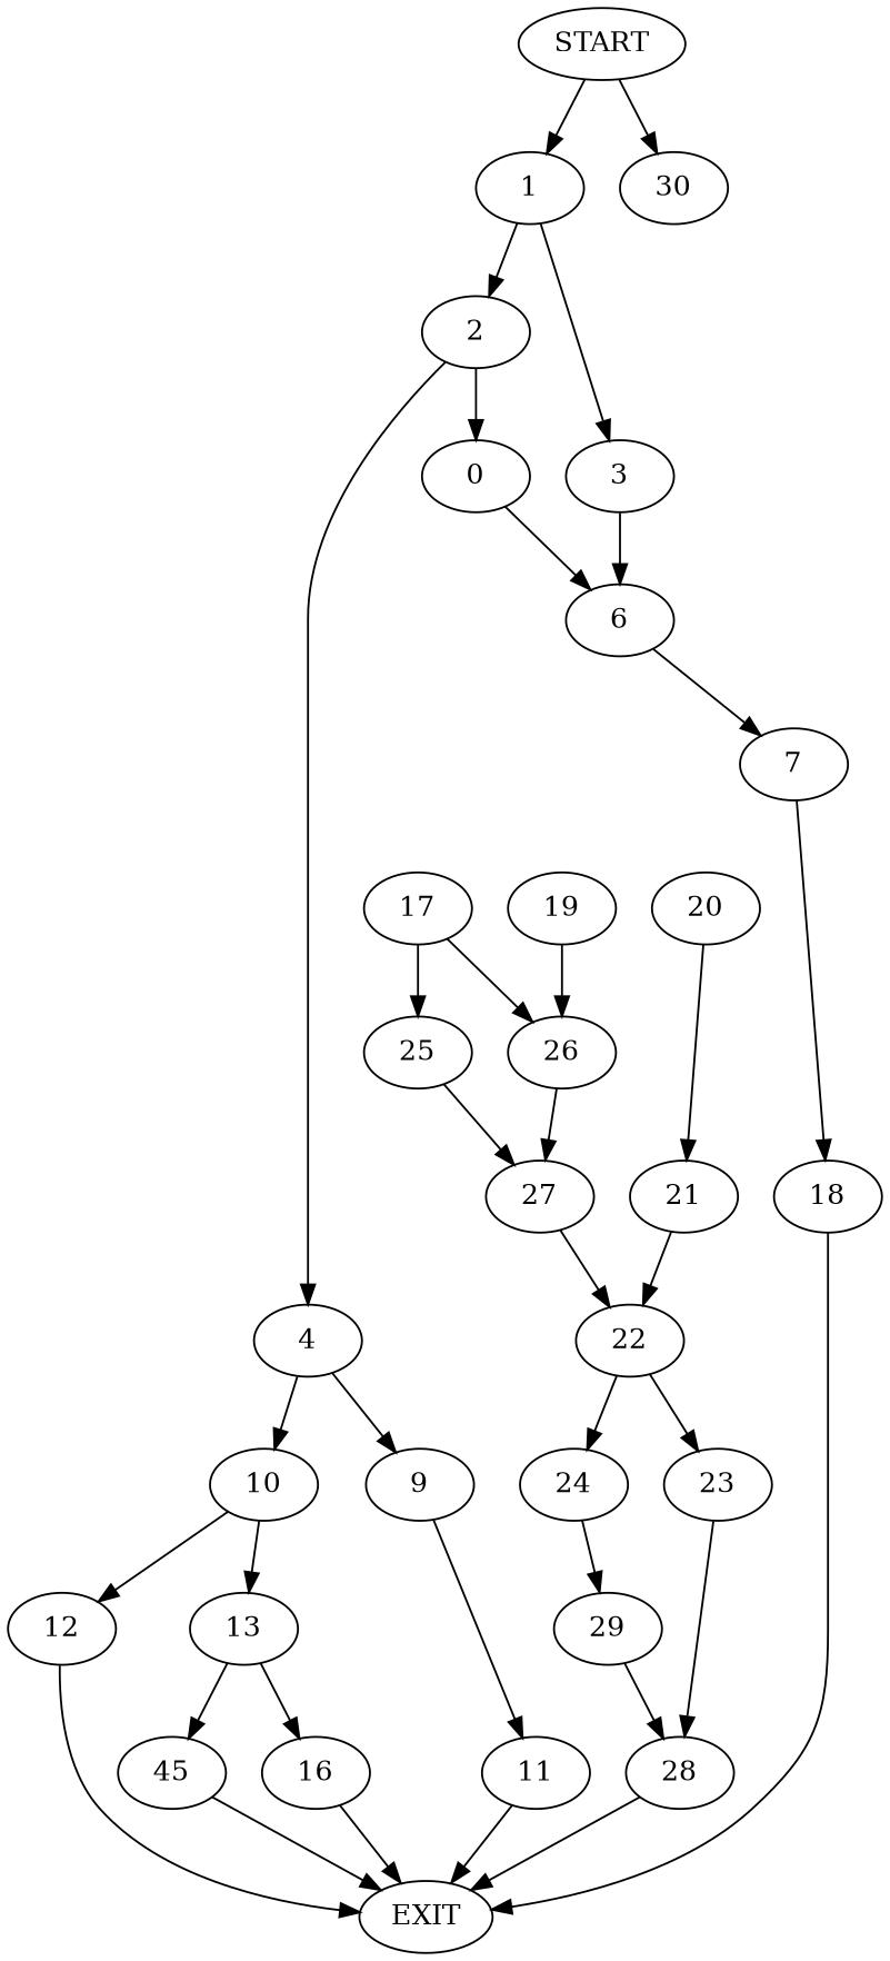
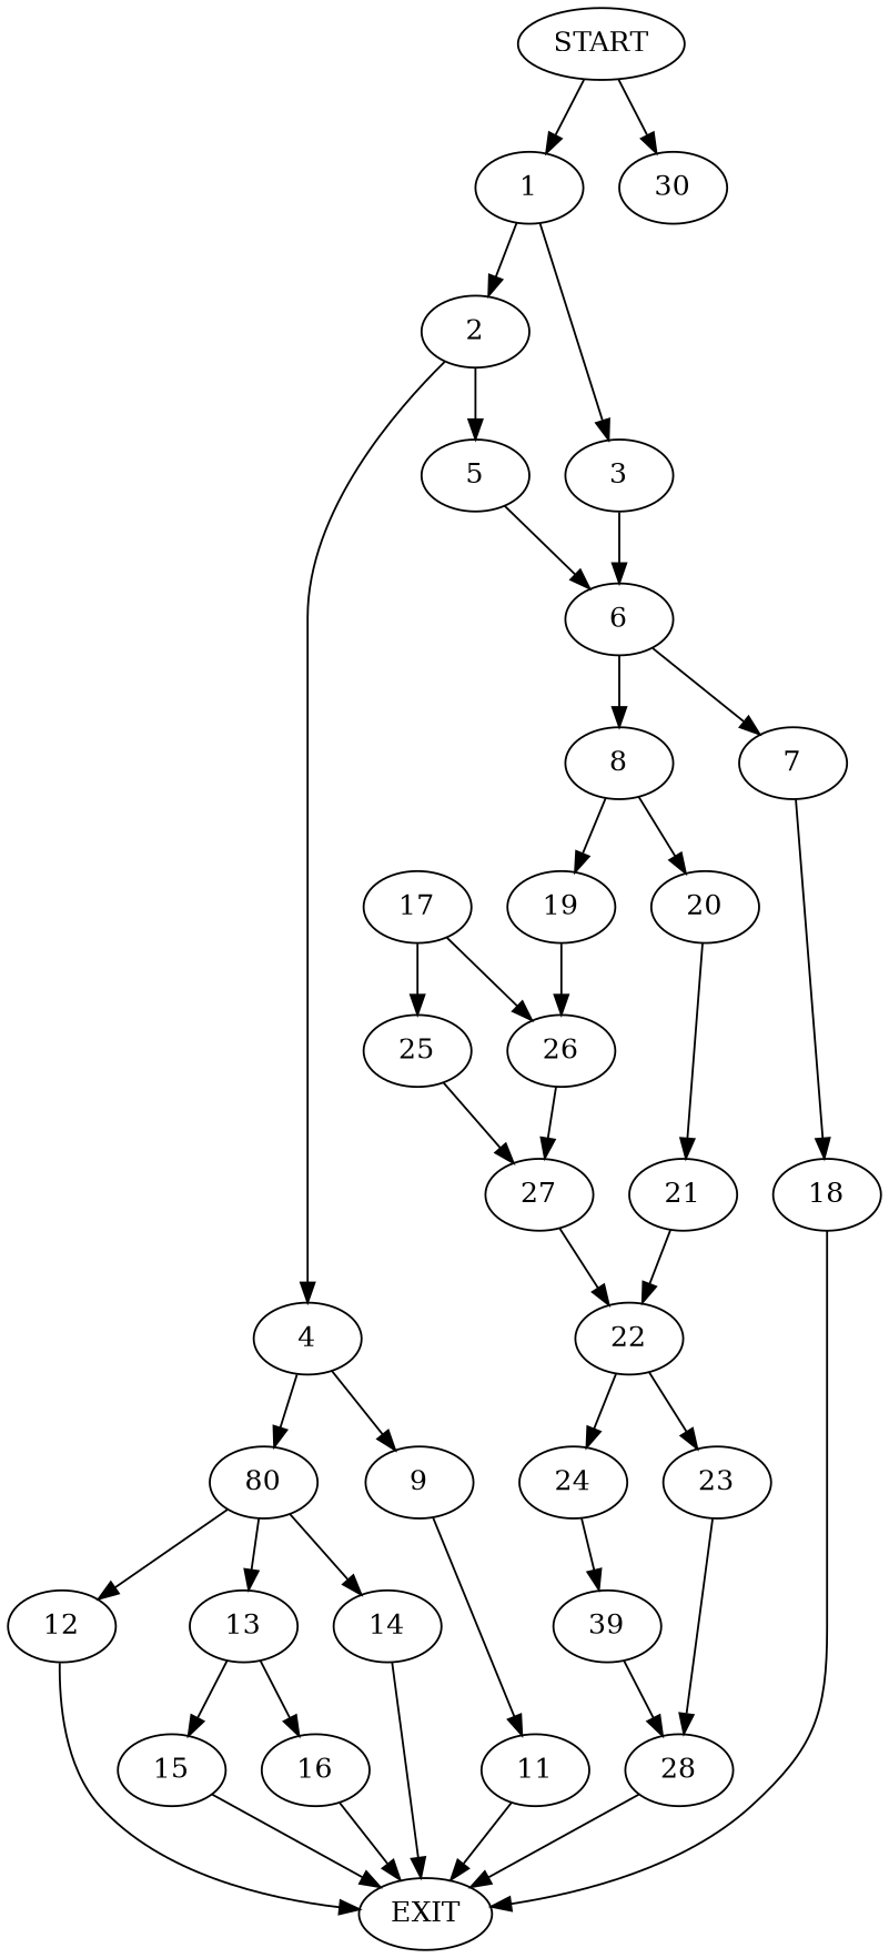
  digraph {
    n1 [label=START]
    1
    30
    2
    3
    n6 [label=EXIT]
    4
-   5 [label=0]
+   5
    6
    9
-   10
+   10 [label=80]
    7
+   8
    11
    12
    13
+   14
    18
    19
    20
    17
    25
    26
    21
-   15 [label=45]
+   15
    16
    27
    22
    23
    24
    28
-   29
+   29 [label=39]
    n1 -> 1
    n1 -> 30
    1 -> 2
    1 -> 3
    2 -> 4
    2 -> 5
    3 -> 6
    4 -> 9
    4 -> 10
    5 -> 6
    6 -> 7
+   6 -> 8
    9 -> 11
    10 -> 12
    10 -> 13
+   10 -> 14
    7 -> 18
+   8 -> 19
+   8 -> 20
    11 -> n6
    12 -> n6
    13 -> 15
    13 -> 16
+   14 -> n6
    18 -> n6
    19 -> 26
    20 -> 21
    17 -> 25
    17 -> 26
    25 -> 27
    26 -> 27
    21 -> 22
    15 -> n6
    16 -> n6
    27 -> 22
    22 -> 23
    22 -> 24
    23 -> 28
    24 -> 29
    28 -> n6
    29 -> 28
  }
